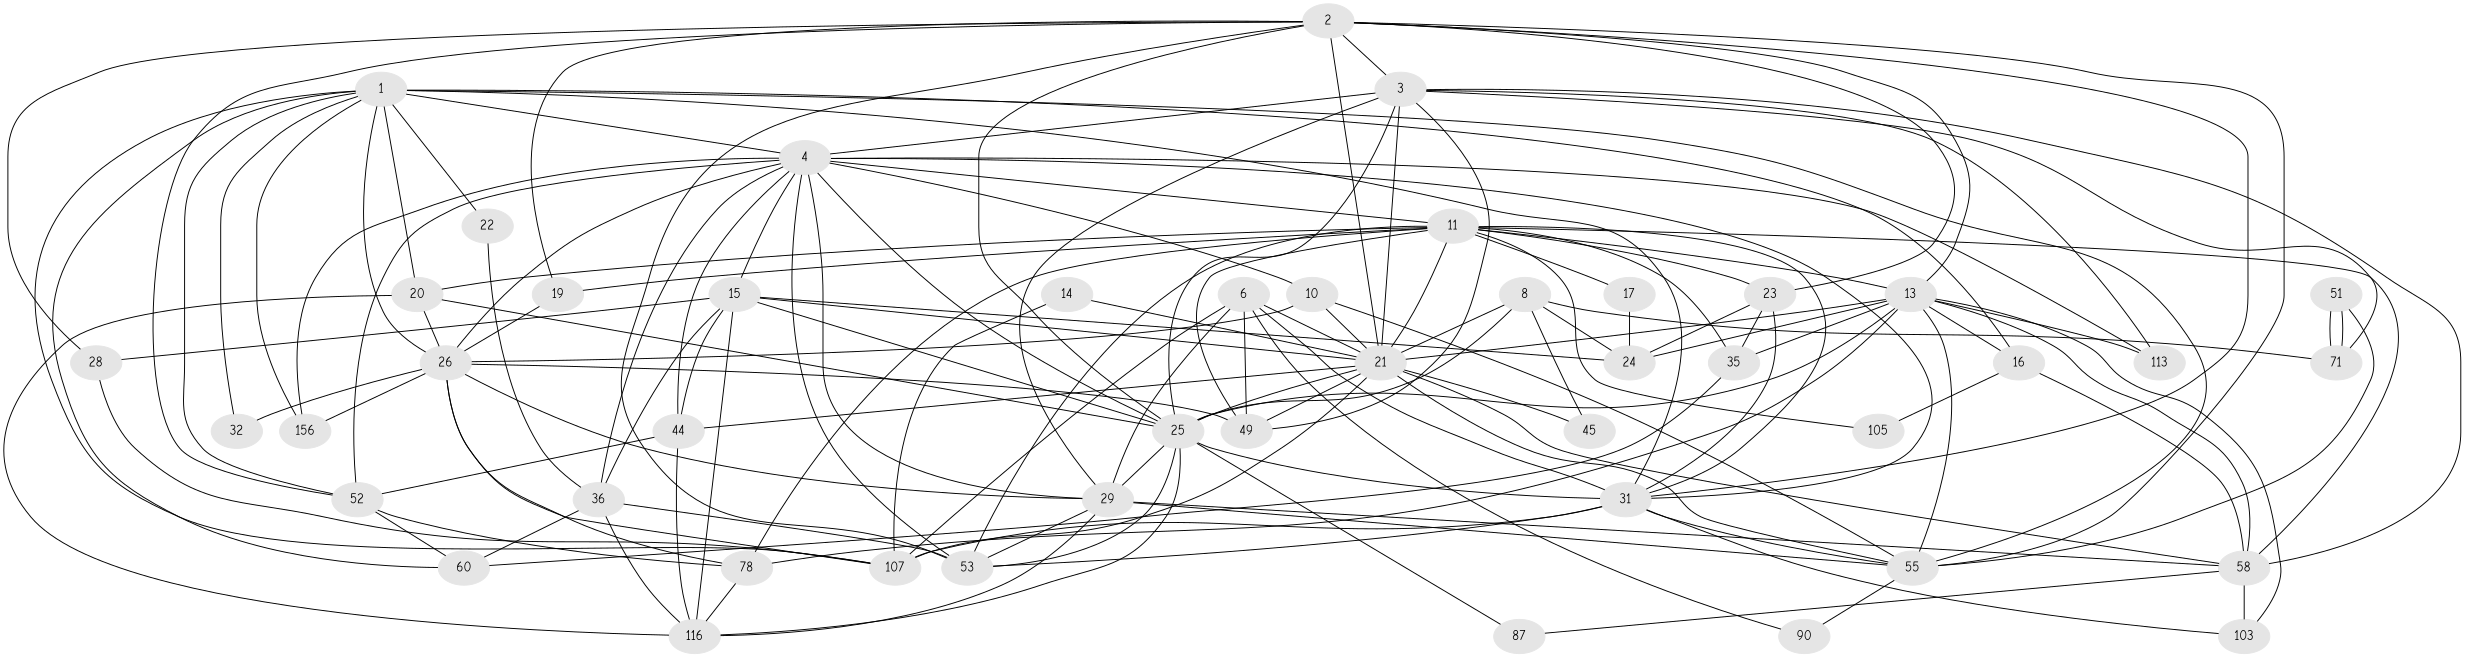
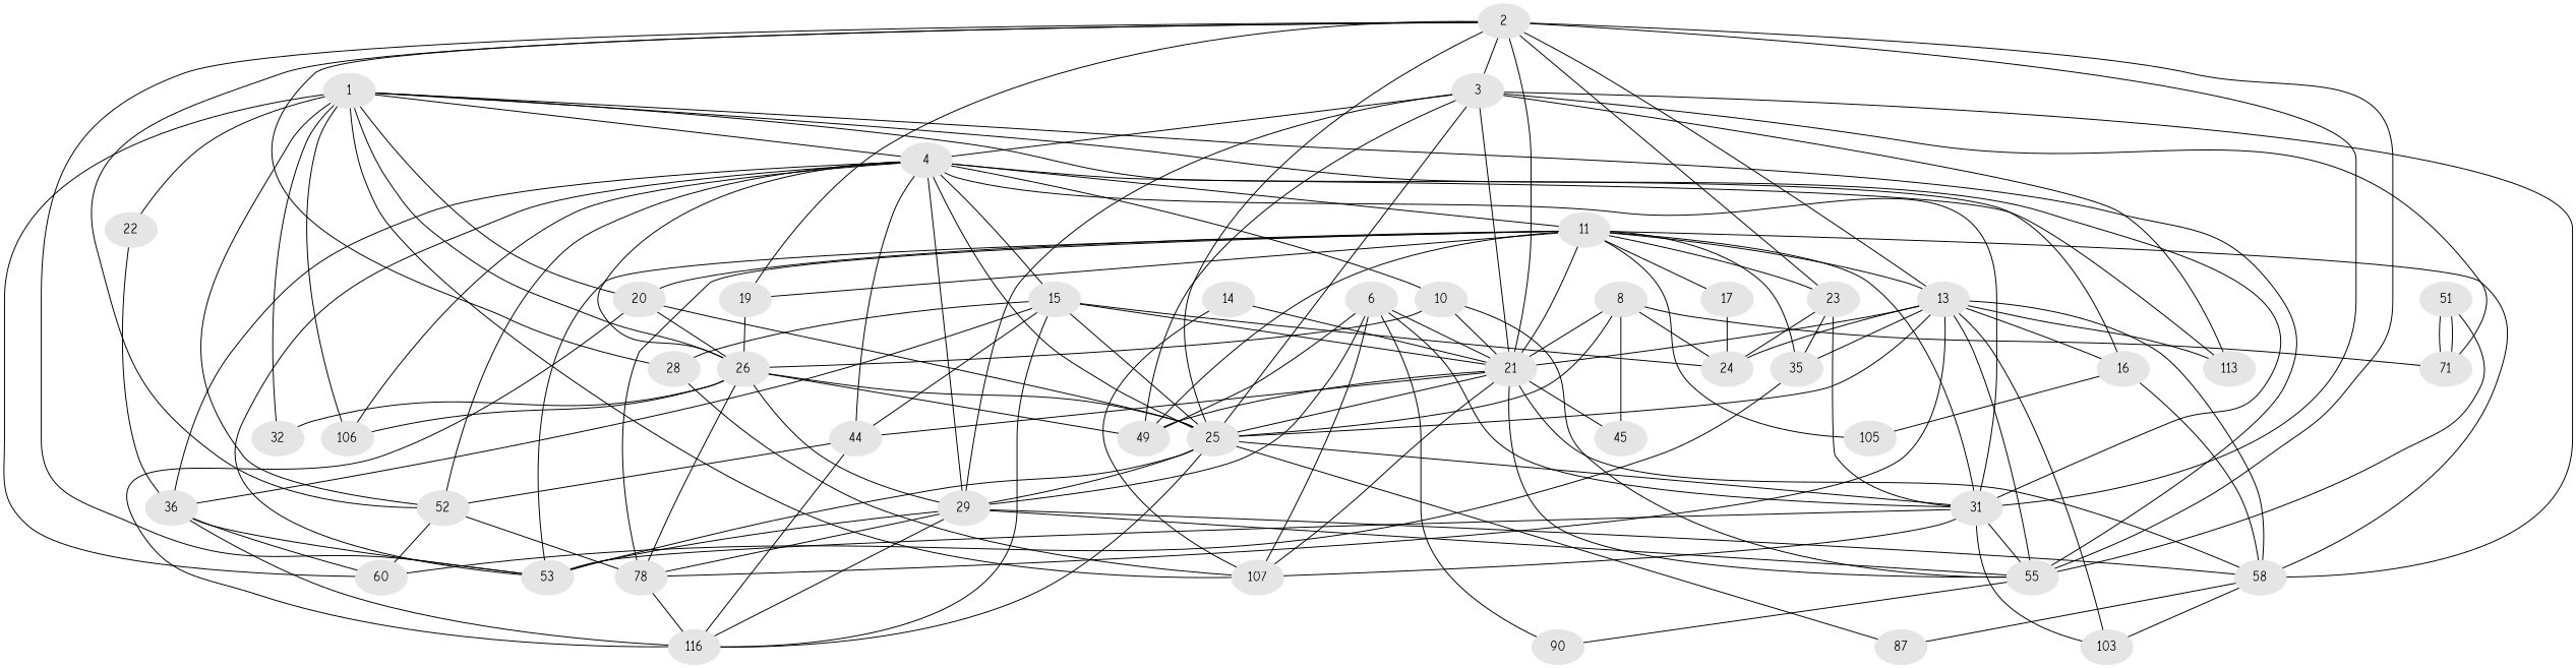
  graph {
    fontname="Comic Neue"
    node [color=gray90 fontname="Comic Neue" style=filled]
    edge [fontname="Comic Neue"]
    1 [super="+63+34+97+50"]
    4 [super="+18+5"]
    16 [super="+64"]
    20 [super="+80"]
    22
    26 [super="+65+37"]
    31 [super="+76+85"]
    32
    52 [super="+88+56"]
    55 [super="+72"]
    60
-   106 [super="+111" label=156]
+   106 [super="+111"]
    107 [super="+115"]
    25 [super="+74+69+99"]
    53 [super="+66+57"]
    29 [super="+30+43"]
    113
    10
    11 [super="+12+68+84+81"]
    15 [super="+38"]
    36 [super="+101"]
    44 [super="+61+83"]
    58 [super="+62"]
    105
    116
    49 [super="+112+75"]
    78 [super="+92"]
    103
    90
    2 [super="+77+114+42"]
    3 [super="+7"]
    13 [super="+41"]
    19
    21 [super="+27+33"]
    23 [super="+79"]
    28
    71
    24 [super="+40"]
    35
    45
    87
    17
    6 [super="+46+59"]
    8 [super="+102"]
    14
    51
    1 -- 4
    1 -- 16
    1 -- 20
    1 -- 22
    1 -- 26
    1 -- 31
    1 -- 32
    1 -- 52
    1 -- 55
    1 -- 60
    1 -- 106
    1 -- 107
    4 -- 26
    4 -- 31
    4 -- 52
    4 -- 106
    4 -- 25
    4 -- 53
    4 -- 29
    4 -- 113
    4 -- 10
    4 -- 11 [weight=2]
    4 -- 15
    4 -- 36
    4 -- 44
    16 -- 58
    16 -- 105
    20 -- 26
    20 -- 25
    20 -- 116
    22 -- 36
    26 -- 32
    26 -- 106
-   26 -- 107
+   26 -- 25
    26 -- 29
    26 -- 49
    26 -- 78
    31 -- 55
    31 -- 107
    31 -- 53 [weight=2]
    31 -- 103
    52 -- 60
    52 -- 78
    55 -- 90
    25 -- 31
    25 -- 53
    25 -- 29 [weight=2]
    25 -- 116
    25 -- 87
    29 -- 55
    29 -- 53
    29 -- 58 [weight=2]
    29 -- 116
+   29 -- 78
    10 -- 26
    10 -- 55
    10 -- 21
    11 -- 20
    11 -- 31
    11 -- 53 [weight=3]
    11 -- 58
    11 -- 105
    11 -- 49
    11 -- 78
    11 -- 13
    11 -- 19
    11 -- 21
    11 -- 23
    11 -- 35
    11 -- 17
    15 -- 25
    15 -- 36
    15 -- 44 [weight=2]
    15 -- 116
    15 -- 21
    15 -- 28
    15 -- 24
    36 -- 60
    36 -- 53
    36 -- 116
    44 -- 52
    44 -- 116
    58 -- 103
    58 -- 87
    78 -- 116
    2 -- 31
    2 -- 52
    2 -- 55 [weight=2]
    2 -- 25
    2 -- 53
    2 -- 3
    2 -- 13
    2 -- 19
    2 -- 21
    2 -- 23
    2 -- 28
    3 -- 4
    3 -- 25
    3 -- 29
    3 -- 113
    3 -- 58
    3 -- 49
    3 -- 21 [weight=2]
    3 -- 71
    13 -- 16
    13 -- 55
    13 -- 25
    13 -- 113
    13 -- 58 [weight=2]
    13 -- 78
    13 -- 103
    13 -- 21
    13 -- 24
    13 -- 35
    19 -- 26
    21 -- 55
    21 -- 107
    21 -- 25
    21 -- 44
    21 -- 58
    21 -- 49
    21 -- 45
    23 -- 31
    23 -- 24
    23 -- 35
    28 -- 107
    35 -- 60
    17 -- 24
    6 -- 31
    6 -- 107
    6 -- 29
    6 -- 49
    6 -- 90
    6 -- 21
    8 -- 25
    8 -- 21
    8 -- 71
    8 -- 24
    8 -- 45
    14 -- 107
    14 -- 21
    51 -- 55
    51 -- 71
    51 -- 71
  }
